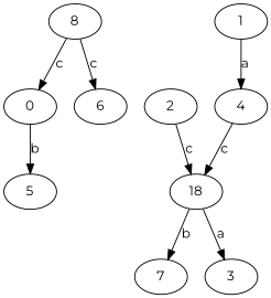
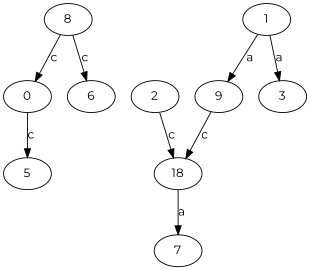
  strict digraph {
    fontname=Montserrat
    node [fontname=Montserrat]
    edge [fontname=Montserrat]
    0
    5
    8
    6
    n5 [label=18]
    2
    7
-   4
+   4 [label=9]
    1
    3
-   0 -> 5 [label=b]
+   0 -> 5 [label=c]
    8 -> 0 [label=c]
    8 -> 6 [label=c]
-   n5 -> 7 [label=b]
+   n5 -> 7 [label=a]
    2 -> n5 [label=c]
    4 -> n5 [label=c]
    1 -> 4 [label=a]
-   n5 -> 3 [label=a]
+   1 -> 3 [label=a]
  }
